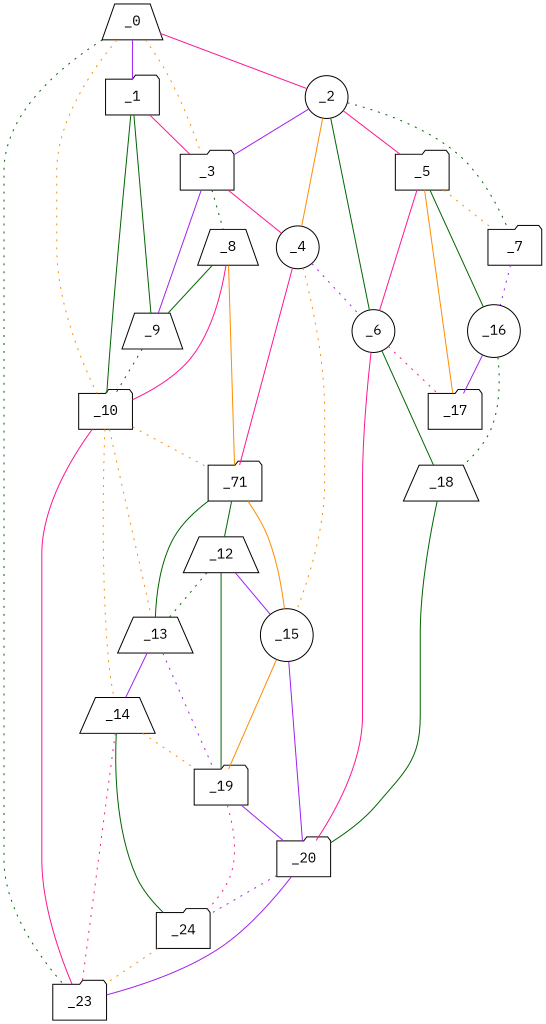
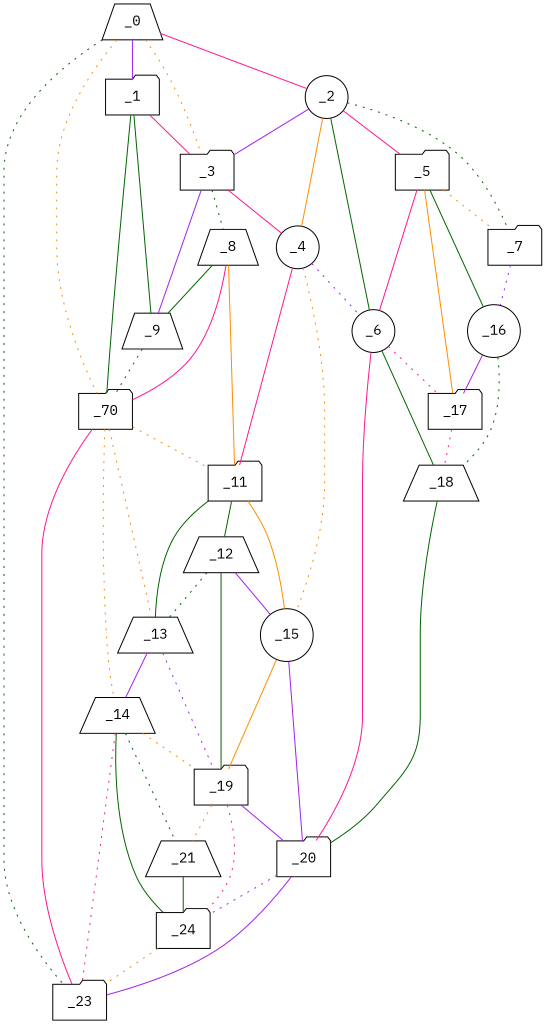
  graph {
    fontname="IBM Plex Mono"
    node [fontname="IBM Plex Mono" shape=folder x=46 y=99]
    edge [color=darkgreen fontname="IBM Plex Mono" style=solid valence=1]
    _0 [shape=trapezium x=33 y=125]
    _1 [x=38 y=111]
    _2 [shape=circle x=40 y=30]
    _3 [x=41]
-   _10 [x=66]
+   _10 [x=66 label=_70]
    _23 [x=99 y=126]
    _9 [shape=trapezium x=54]
    _4 [shape=circle x=45 y=65]
    _5 [y=19]
    _6 [shape=circle y=37]
    _7 [x=48 y=3]
    _8 [shape=trapezium x=51 y=90]
-   _11 [x=67 y=84 label=_71]
+   _11 [x=67 y=84]
    _13 [shape=trapezium x=76 y=89]
    _14 [shape=trapezium x=76]
    _15 [shape=circle x=77 y=68]
    _16 [shape=circle x=78 y=2]
    _17 [x=82 y=19]
    _18 [shape=trapezium x=88 y=30]
    _20 [x=89 y=34]
    _12 [shape=trapezium x=75 y=80]
    _19 [x=88 y=88]
    n23 [label=_24 x=96 y=112]
+   _21 [shape=trapezium x=89]
    _0 -- _1 [color=purple valence=2]
    _0 -- _2 [color=deeppink]
    _0 -- _3 [color=darkorange style=dotted]
    _0 -- _10 [color=darkorange style=dotted]
    _0 -- _23 [style=dotted]
    _1 -- _3 [color=deeppink valence=2]
    _1 -- _10 [valence=2]
    _1 -- _9 [valence=2]
    _2 -- _3 [color=purple valence=2]
    _2 -- _4 [color=darkorange valence=2]
    _2 -- _5 [color=deeppink]
    _2 -- _6 [valence=2]
    _2 -- _7 [style=dotted]
    _3 -- _9 [color=purple]
    _3 -- _4 [color=deeppink]
    _3 -- _8 [style=dotted]
    _10 -- _23 [color=deeppink valence=2]
    _10 -- _11 [color=darkorange style=dotted]
    _10 -- _13 [color=darkorange style=dotted valence=2]
    _10 -- _14 [color=darkorange style=dotted]
    _9 -- _10 [style=dotted]
    _4 -- _6 [color=purple style=dotted]
    _4 -- _11 [color=deeppink valence=2]
    _4 -- _15 [color=darkorange style=dotted valence=2]
    _5 -- _6 [color=deeppink valence=2]
    _5 -- _7 [color=darkorange style=dotted]
    _5 -- _16 [valence=2]
    _5 -- _17 [color=darkorange]
    _6 -- _17 [color=deeppink style=dotted valence=2]
    _6 -- _18
    _6 -- _20 [color=deeppink]
    _7 -- _16 [color=purple style=dotted]
    _8 -- _10 [color=deeppink valence=2]
    _8 -- _9 [valence=2]
    _8 -- _11 [color=darkorange valence=2]
    _11 -- _13
    _11 -- _15 [color=darkorange valence=2]
    _11 -- _12 [valence=2]
    _13 -- _14 [color=purple]
    _13 -- _19 [color=purple style=dotted valence=2]
    _14 -- _23 [color=deeppink style=dotted]
    _14 -- _19 [color=darkorange style=dotted]
    _14 -- n23 [valence=2]
+   _14 -- _21 [style=dotted valence=2]
    _15 -- _20 [color=purple valence=2]
    _15 -- _19 [color=darkorange]
    _16 -- _17 [color=purple]
    _16 -- _18 [style=dotted]
+   _17 -- _18 [color=deeppink style=dotted valence=2]
    _18 -- _20
    _20 -- _23 [color=purple]
    _20 -- n23 [color=purple style=dotted]
    _12 -- _13 [style=dotted]
    _12 -- _15 [color=purple]
    _12 -- _19 [valence=2]
    _19 -- _20 [color=purple valence=2]
    _19 -- n23 [color=deeppink style=dotted]
+   _19 -- _21 [color=darkorange style=dotted valence=2]
    n23 -- _23 [color=darkorange style=dotted valence=2]
+   _21 -- n23
  }
